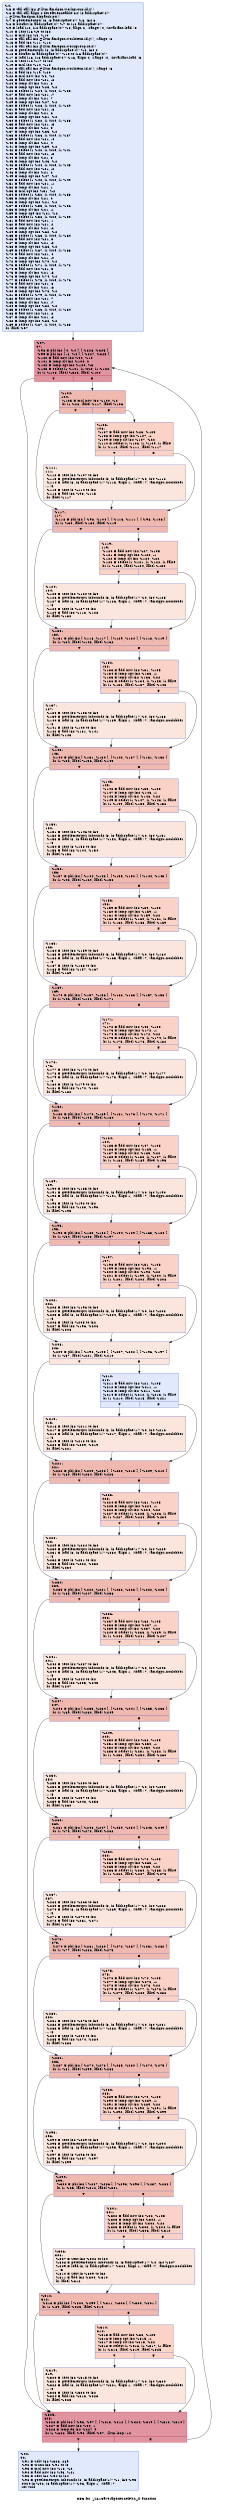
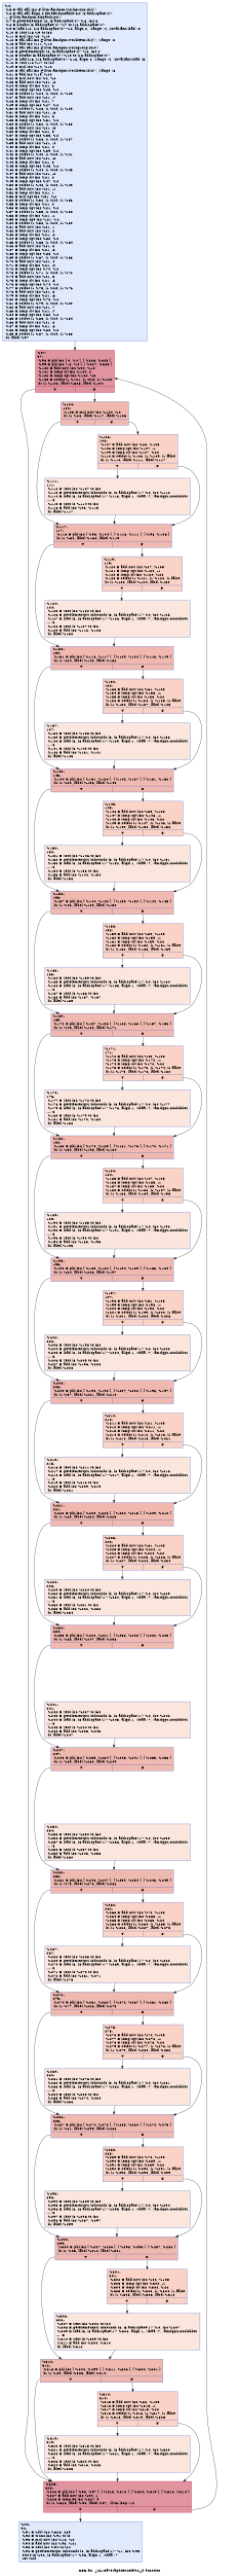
  digraph {
    label="CFG for '_ZL13averageKernelPhS_ii' function"
    node [color="#3d50c3ff" fillcolor="#de614d70" shape=record style=filled]
    edge [tailport=s0]
    n1 [fillcolor="#b9d0f970" label="{%4:\l  %5 = tail call i32 @llvm.amdgcn.workgroup.id.y()\l  %6 = tail call align 4 dereferenceable(64) i8 addrspace(4)*\l... @llvm.amdgcn.dispatch.ptr()\l  %7 = getelementptr i8, i8 addrspace(4)* %6, i64 6\l  %8 = bitcast i8 addrspace(4)* %7 to i16 addrspace(4)*\l  %9 = load i16, i16 addrspace(4)* %8, align 2, !range !4, !invariant.load !5\l  %10 = zext i16 %9 to i32\l  %11 = mul i32 %5, %10\l  %12 = tail call i32 @llvm.amdgcn.workitem.id.y(), !range !6\l  %13 = add i32 %11, %12\l  %14 = tail call i32 @llvm.amdgcn.workgroup.id.x()\l  %15 = getelementptr i8, i8 addrspace(4)* %6, i64 4\l  %16 = bitcast i8 addrspace(4)* %15 to i16 addrspace(4)*\l  %17 = load i16, i16 addrspace(4)* %16, align 4, !range !4, !invariant.load !5\l  %18 = zext i16 %17 to i32\l  %19 = mul i32 %14, %18\l  %20 = tail call i32 @llvm.amdgcn.workitem.id.x(), !range !6\l  %21 = add i32 %19, %20\l  %22 = mul nsw i32 %3, %2\l  %23 = add nsw i32 %21, -8\l  %24 = icmp slt i32 %21, 8\l  %25 = icmp sgt i32 %23, %2\l  %26 = select i1 %24, i1 true, i1 %25\l  %27 = add nsw i32 %21, -7\l  %28 = icmp slt i32 %21, 7\l  %29 = icmp sgt i32 %27, %2\l  %30 = select i1 %28, i1 true, i1 %29\l  %31 = add nsw i32 %21, -6\l  %32 = icmp slt i32 %21, 6\l  %33 = icmp sgt i32 %31, %2\l  %34 = select i1 %32, i1 true, i1 %33\l  %35 = add nsw i32 %21, -5\l  %36 = icmp slt i32 %21, 5\l  %37 = icmp sgt i32 %35, %2\l  %38 = select i1 %36, i1 true, i1 %37\l  %39 = add nsw i32 %21, -4\l  %40 = icmp slt i32 %21, 4\l  %41 = icmp sgt i32 %39, %2\l  %42 = select i1 %40, i1 true, i1 %41\l  %43 = add nsw i32 %21, -3\l  %44 = icmp slt i32 %21, 3\l  %45 = icmp sgt i32 %43, %2\l  %46 = select i1 %44, i1 true, i1 %45\l  %47 = add nsw i32 %21, -2\l  %48 = icmp slt i32 %21, 2\l  %49 = icmp sgt i32 %47, %2\l  %50 = select i1 %48, i1 true, i1 %49\l  %51 = add nsw i32 %21, -1\l  %52 = icmp slt i32 %21, 1\l  %53 = mul sgt i32 %51, %2\l  %54 = select i1 %52, i1 true, i1 %53\l  %55 = icmp slt i32 %21, 0\l  %56 = icmp sgt i32 %21, %2\l  %57 = select i1 %55, i1 true, i1 %56\l  %58 = icmp slt i32 %21, -1\l  %59 = icmp sge i32 %21, %2\l  %60 = select i1 %58, i1 true, i1 %59\l  %61 = add nsw i32 %21, 1\l  %62 = add nsw i32 %21, 2\l  %63 = icmp slt i32 %21, -2\l  %64 = icmp sgt i32 %62, %2\l  %65 = select i1 %63, i1 true, i1 %64\l  %66 = add nsw i32 %21, 3\l  %67 = icmp slt i32 %21, -3\l  %68 = icmp sgt i32 %66, %2\l  %69 = select i1 %67, i1 true, i1 %68\l  %70 = add nsw i32 %21, 4\l  %71 = icmp slt i32 %21, -4\l  %72 = icmp sgt i32 %70, %2\l  %73 = select i1 %71, i1 true, i1 %72\l  %74 = add nsw i32 %21, 5\l  %75 = icmp slt i32 %21, -5\l  %76 = icmp sgt i32 %74, %2\l  %77 = select i1 %75, i1 true, i1 %76\l  %78 = add nsw i32 %21, 6\l  %79 = icmp slt i32 %21, -6\l  %80 = icmp sgt i32 %78, %2\l  %81 = select i1 %79, i1 true, i1 %80\l  %82 = add nsw i32 %21, 7\l  %83 = icmp slt i32 %21, -7\l  %84 = icmp sgt i32 %82, %2\l  %85 = select i1 %83, i1 true, i1 %84\l  %86 = add nsw i32 %21, 8\l  %87 = icmp slt i32 %21, -8\l  %88 = icmp sgt i32 %86, %2\l  %89 = select i1 %87, i1 true, i1 %88\l  br label %97\l}"]
    n2 [color="#b70d28ff" fillcolor="#b70d2870" label="{%97:\l97:                                               \l  %98 = phi i32 [ 0, %4 ], [ %326, %325 ]\l  %99 = phi i32 [ -8, %4 ], [ %327, %325 ]\l  %100 = add nsw i32 %99, %13\l  %101 = icmp slt i32 %100, 0\l  %102 = icmp sgt i32 %100, %3\l  %103 = select i1 %101, i1 true, i1 %102\l  br i1 %103, label %325, label %104\l|{<s0>T|<s1>F}}"]
    n3 [color="#b70d28ff" fillcolor="#b70d2870" label="{%325:\l325:                                              \l  %326 = phi i32 [ %98, %97 ], [ %313, %312 ], [ %324, %319 ], [ %313, %314 ]\l  %327 = add nsw i32 %99, 1\l  %328 = icmp eq i32 %327, 9\l  br i1 %328, label %90, label %97, !llvm.loop !10\l|{<s0>T|<s1>F}}"]
    n4 [label="{%104:\l104:                                              \l  %105 = mul nsw i32 %100, %2\l  br i1 %26, label %117, label %106\l|{<s0>T|<s1>F}}"]
    n5 [fillcolor="#b9d0f970" label="{%90:\l90:                                               \l  %91 = udiv i32 %326, 289\l  %92 = trunc i32 %91 to i8\l  %93 = mul nsw i32 %13, %2\l  %94 = add nsw i32 %93, %21\l  %95 = sext i32 %94 to i64\l  %96 = getelementptr inbounds i8, i8 addrspace(1)* %1, i64 %95\l  store i8 %92, i8 addrspace(1)* %96, align 1, !tbaa !7\l  ret void\l}"]
    n6 [label="{%117:\l117:                                              \l  %118 = phi i32 [ %98, %104 ], [ %116, %111 ], [ %98, %106 ]\l  br i1 %30, label %130, label %119\l|{<s0>T|<s1>F}}"]
    n7 [fillcolor="#f59c7d70" label="{%106:\l106:                                              \l  %107 = add nsw i32 %23, %105\l  %108 = icmp sgt i32 %107, -1\l  %109 = icmp slt i32 %107, %22\l  %110 = select i1 %108, i1 %109, i1 false\l  br i1 %110, label %111, label %117\l|{<s0>T|<s1>F}}"]
    n8 [label="{%130:\l130:                                              \l  %131 = phi i32 [ %118, %117 ], [ %129, %124 ], [ %118, %119 ]\l  br i1 %34, label %143, label %132\l|{<s0>T|<s1>F}}"]
    n9 [fillcolor="#f59c7d70" label="{%119:\l119:                                              \l  %120 = add nsw i32 %27, %105\l  %121 = icmp sgt i32 %120, -1\l  %122 = icmp slt i32 %120, %22\l  %123 = select i1 %121, i1 %122, i1 false\l  br i1 %123, label %124, label %130\l|{<s0>T|<s1>F}}"]
    n10 [fillcolor="#f3c7b170" label="{%111:\l111:                                              \l  %112 = zext i32 %107 to i64\l  %113 = getelementptr inbounds i8, i8 addrspace(1)* %0, i64 %112\l  %114 = load i8, i8 addrspace(1)* %113, align 1, !tbaa !7, !amdgpu.noclobber\l... !5\l  %115 = zext i8 %114 to i32\l  %116 = add i32 %98, %115\l  br label %117\l}"]
    n11 [label="{%143:\l143:                                              \l  %144 = phi i32 [ %131, %130 ], [ %142, %137 ], [ %131, %132 ]\l  br i1 %38, label %156, label %145\l|{<s0>T|<s1>F}}"]
    n12 [fillcolor="#f59c7d70" label="{%132:\l132:                                              \l  %133 = add nsw i32 %31, %105\l  %134 = icmp sgt i32 %133, -1\l  %135 = icmp slt i32 %133, %22\l  %136 = select i1 %134, i1 %135, i1 false\l  br i1 %136, label %137, label %143\l|{<s0>T|<s1>F}}"]
    n13 [fillcolor="#f3c7b170" label="{%124:\l124:                                              \l  %125 = zext i32 %120 to i64\l  %126 = getelementptr inbounds i8, i8 addrspace(1)* %0, i64 %125\l  %127 = load i8, i8 addrspace(1)* %126, align 1, !tbaa !7, !amdgpu.noclobber\l... !5\l  %128 = zext i8 %127 to i32\l  %129 = add i32 %118, %128\l  br label %130\l}"]
    n14 [label="{%156:\l156:                                              \l  %157 = phi i32 [ %144, %143 ], [ %155, %150 ], [ %144, %145 ]\l  br i1 %42, label %169, label %158\l|{<s0>T|<s1>F}}"]
    n15 [fillcolor="#f59c7d70" label="{%145:\l145:                                              \l  %146 = add nsw i32 %35, %105\l  %147 = icmp sgt i32 %146, -1\l  %148 = icmp slt i32 %146, %22\l  %149 = select i1 %147, i1 %148, i1 false\l  br i1 %149, label %150, label %156\l|{<s0>T|<s1>F}}"]
    n16 [fillcolor="#f3c7b170" label="{%137:\l137:                                              \l  %138 = zext i32 %133 to i64\l  %139 = getelementptr inbounds i8, i8 addrspace(1)* %0, i64 %138\l  %140 = load i8, i8 addrspace(1)* %139, align 1, !tbaa !7, !amdgpu.noclobber\l... !5\l  %141 = zext i8 %140 to i32\l  %142 = add i32 %131, %141\l  br label %143\l}"]
    n17 [label="{%169:\l169:                                              \l  %170 = phi i32 [ %157, %156 ], [ %168, %163 ], [ %157, %158 ]\l  br i1 %46, label %182, label %171\l|{<s0>T|<s1>F}}"]
    n18 [fillcolor="#f59c7d70" label="{%158:\l158:                                              \l  %159 = add nsw i32 %39, %105\l  %160 = icmp sgt i32 %159, -1\l  %161 = icmp slt i32 %159, %22\l  %162 = select i1 %160, i1 %161, i1 false\l  br i1 %162, label %163, label %169\l|{<s0>T|<s1>F}}"]
    n19 [fillcolor="#f3c7b170" label="{%150:\l150:                                              \l  %151 = zext i32 %146 to i64\l  %152 = getelementptr inbounds i8, i8 addrspace(1)* %0, i64 %151\l  %153 = load i8, i8 addrspace(1)* %152, align 1, !tbaa !7, !amdgpu.noclobber\l... !5\l  %154 = zext i8 %153 to i32\l  %155 = add i32 %144, %154\l  br label %156\l}"]
    n20 [label="{%182:\l182:                                              \l  %183 = phi i32 [ %170, %169 ], [ %181, %176 ], [ %170, %171 ]\l  br i1 %50, label %195, label %184\l|{<s0>T|<s1>F}}"]
    n21 [fillcolor="#f59c7d70" label="{%171:\l171:                                              \l  %172 = add nsw i32 %43, %105\l  %173 = icmp sgt i32 %172, -1\l  %174 = icmp slt i32 %172, %22\l  %175 = select i1 %173, i1 %174, i1 false\l  br i1 %175, label %176, label %182\l|{<s0>T|<s1>F}}"]
    n22 [fillcolor="#f3c7b170" label="{%163:\l163:                                              \l  %164 = zext i32 %159 to i64\l  %165 = getelementptr inbounds i8, i8 addrspace(1)* %0, i64 %164\l  %166 = load i8, i8 addrspace(1)* %165, align 1, !tbaa !7, !amdgpu.noclobber\l... !5\l  %167 = zext i8 %166 to i32\l  %168 = add i32 %157, %167\l  br label %169\l}"]
    n23 [label="{%195:\l195:                                              \l  %196 = phi i32 [ %183, %182 ], [ %194, %189 ], [ %183, %184 ]\l  br i1 %54, label %208, label %197\l|{<s0>T|<s1>F}}"]
    n24 [fillcolor="#f59c7d70" label="{%184:\l184:                                              \l  %185 = add nsw i32 %47, %105\l  %186 = icmp sgt i32 %185, -1\l  %187 = icmp slt i32 %185, %22\l  %188 = select i1 %186, i1 %187, i1 false\l  br i1 %188, label %189, label %195\l|{<s0>T|<s1>F}}"]
    n25 [fillcolor="#f3c7b170" label="{%176:\l176:                                              \l  %177 = zext i32 %172 to i64\l  %178 = getelementptr inbounds i8, i8 addrspace(1)* %0, i64 %177\l  %179 = load i8, i8 addrspace(1)* %178, align 1, !tbaa !7, !amdgpu.noclobber\l... !5\l  %180 = zext i8 %179 to i32\l  %181 = add i32 %170, %180\l  br label %182\l}"]
-   n26 [fillcolor="#f3c7b170" label="{%208:\l208:                                              \l  %209 = phi i32 [ %196, %195 ], [ %207, %202 ], [ %196, %197 ]\l  br i1 %57, label %221, label %210\l|{<s0>T|<s1>F}}"]
+   n26 [label="{%208:\l208:                                              \l  %209 = phi i32 [ %196, %195 ], [ %207, %202 ], [ %196, %197 ]\l  br i1 %57, label %221, label %210\l|{<s0>T|<s1>F}}"]
    n27 [fillcolor="#f59c7d70" label="{%197:\l197:                                              \l  %198 = add nsw i32 %51, %105\l  %199 = icmp sgt i32 %198, -1\l  %200 = icmp slt i32 %198, %22\l  %201 = select i1 %199, i1 %200, i1 false\l  br i1 %201, label %202, label %208\l|{<s0>T|<s1>F}}"]
    n28 [fillcolor="#f3c7b170" label="{%189:\l189:                                              \l  %190 = zext i32 %185 to i64\l  %191 = getelementptr inbounds i8, i8 addrspace(1)* %0, i64 %190\l  %192 = load i8, i8 addrspace(1)* %191, align 1, !tbaa !7, !amdgpu.noclobber\l... !5\l  %193 = zext i8 %192 to i32\l  %194 = add i32 %183, %193\l  br label %195\l}"]
    n29 [label="{%221:\l221:                                              \l  %222 = phi i32 [ %209, %208 ], [ %220, %215 ], [ %209, %210 ]\l  br i1 %60, label %234, label %223\l|{<s0>T|<s1>F}}"]
-   n30 [fillcolor="#b9d0f970" label="{%210:\l210:                                              \l  %211 = add nsw i32 %21, %105\l  %212 = icmp sgt i32 %211, -1\l  %213 = icmp slt i32 %211, %22\l  %214 = select i1 %212, i1 %213, i1 false\l  br i1 %214, label %215, label %221\l|{<s0>T|<s1>F}}"]
+   n30 [fillcolor="#f59c7d70" label="{%210:\l210:                                              \l  %211 = add nsw i32 %21, %105\l  %212 = icmp sgt i32 %211, -1\l  %213 = icmp slt i32 %211, %22\l  %214 = select i1 %212, i1 %213, i1 false\l  br i1 %214, label %215, label %221\l|{<s0>T|<s1>F}}"]
    n31 [fillcolor="#f3c7b170" label="{%202:\l202:                                              \l  %203 = zext i32 %198 to i64\l  %204 = getelementptr inbounds i8, i8 addrspace(1)* %0, i64 %203\l  %205 = load i8, i8 addrspace(1)* %204, align 1, !tbaa !7, !amdgpu.noclobber\l... !5\l  %206 = zext i8 %205 to i32\l  %207 = add i32 %196, %206\l  br label %208\l}"]
    n32 [label="{%234:\l234:                                              \l  %235 = phi i32 [ %222, %221 ], [ %233, %228 ], [ %222, %223 ]\l  br i1 %65, label %247, label %236\l|{<s0>T|<s1>F}}"]
    n33 [fillcolor="#f59c7d70" label="{%223:\l223:                                              \l  %224 = add nsw i82 %61, %105\l  %225 = icmp sgt i32 %224, -1\l  %226 = icmp slt i32 %224, %22\l  %227 = select i1 %225, i1 %226, i1 false\l  br i1 %227, label %228, label %234\l|{<s0>T|<s1>F}}"]
    n34 [fillcolor="#f3c7b170" label="{%215:\l215:                                              \l  %216 = zext i32 %211 to i64\l  %217 = getelementptr inbounds i8, i8 addrspace(1)* %0, i64 %216\l  %218 = load i8, i8 addrspace(1)* %217, align 1, !tbaa !7, !amdgpu.noclobber\l... !5\l  %219 = zext i8 %218 to i32\l  %220 = add i32 %209, %219\l  br label %221\l}"]
    n35 [label="{%247:\l247:                                              \l  %248 = phi i32 [ %235, %234 ], [ %246, %241 ], [ %235, %236 ]\l  br i1 %69, label %260, label %249\l|{<s0>T|<s1>F}}"]
-   n36 [fillcolor="#f59c7d70" label="{%236:\l236:                                              \l  %237 = add nsw i32 %62, %105\l  %238 = icmp sgt i32 %237, -1\l  %239 = icmp slt i32 %237, %22\l  %240 = select i1 %238, i1 %239, i1 false\l  br i1 %240, label %241, label %247\l|{<s0>T|<s1>F}}"]
    n37 [fillcolor="#f3c7b170" label="{%228:\l228:                                              \l  %229 = zext i32 %224 to i64\l  %230 = getelementptr inbounds i8, i8 addrspace(1)* %0, i64 %229\l  %231 = load i8, i8 addrspace(1)* %230, align 1, !tbaa !7, !amdgpu.noclobber\l... !5\l  %232 = zext i8 %231 to i32\l  %233 = add i32 %222, %232\l  br label %234\l}"]
    n38 [label="{%260:\l260:                                              \l  %261 = phi i32 [ %248, %247 ], [ %259, %254 ], [ %248, %249 ]\l  br i1 %73, label %273, label %262\l|{<s0>T|<s1>F}}"]
-   n39 [fillcolor="#f59c7d70" label="{%249:\l249:                                              \l  %250 = add nsw i32 %66, %105\l  %251 = icmp sgt i32 %250, -1\l  %252 = icmp slt i32 %250, %22\l  %253 = select i1 %251, i1 %252, i1 false\l  br i1 %253, label %254, label %260\l|{<s0>T|<s1>F}}"]
    n40 [fillcolor="#f3c7b170" label="{%241:\l241:                                              \l  %242 = zext i32 %237 to i64\l  %243 = getelementptr inbounds i8, i8 addrspace(1)* %0, i64 %242\l  %244 = load i8, i8 addrspace(1)* %243, align 1, !tbaa !7, !amdgpu.noclobber\l... !5\l  %245 = zext i8 %244 to i32\l  %246 = add i32 %235, %245\l  br label %247\l}"]
    n41 [label="{%273:\l273:                                              \l  %274 = phi i32 [ %261, %260 ], [ %272, %267 ], [ %261, %262 ]\l  br i1 %77, label %286, label %275\l|{<s0>T|<s1>F}}"]
    n42 [fillcolor="#f59c7d70" label="{%262:\l262:                                              \l  %263 = add nsw i32 %70, %105\l  %264 = icmp sgt i32 %263, -1\l  %265 = icmp slt i32 %263, %22\l  %266 = select i1 %264, i1 %265, i1 false\l  br i1 %266, label %267, label %273\l|{<s0>T|<s1>F}}"]
    n43 [fillcolor="#f3c7b170" label="{%254:\l254:                                              \l  %255 = zext i32 %250 to i64\l  %256 = getelementptr inbounds i8, i8 addrspace(1)* %0, i64 %255\l  %257 = load i8, i8 addrspace(1)* %256, align 1, !tbaa !7, !amdgpu.noclobber\l... !5\l  %258 = zext i8 %257 to i32\l  %259 = add i32 %248, %258\l  br label %260\l}"]
    n44 [label="{%286:\l286:                                              \l  %287 = phi i32 [ %274, %273 ], [ %285, %280 ], [ %274, %275 ]\l  br i1 %81, label %299, label %288\l|{<s0>T|<s1>F}}"]
    n45 [fillcolor="#f59c7d70" label="{%275:\l275:                                              \l  %276 = add nsw i32 %74, %105\l  %277 = icmp sgt i32 %276, -1\l  %278 = icmp slt i32 %276, %22\l  %279 = select i1 %277, i1 %278, i1 false\l  br i1 %279, label %280, label %286\l|{<s0>T|<s1>F}}"]
    n46 [fillcolor="#f3c7b170" label="{%267:\l267:                                              \l  %268 = zext i32 %263 to i64\l  %269 = getelementptr inbounds i8, i8 addrspace(1)* %0, i64 %268\l  %270 = load i8, i8 addrspace(1)* %269, align 1, !tbaa !7, !amdgpu.noclobber\l... !5\l  %271 = zext i8 %270 to i32\l  %272 = add i32 %261, %271\l  br label %273\l}"]
    n47 [label="{%299:\l299:                                              \l  %300 = phi i32 [ %287, %286 ], [ %298, %293 ], [ %287, %288 ]\l  br i1 %85, label %312, label %301\l|{<s0>T|<s1>F}}"]
    n48 [fillcolor="#f59c7d70" label="{%288:\l288:                                              \l  %289 = add nsw i32 %78, %105\l  %290 = icmp sgt i32 %289, -1\l  %291 = icmp slt i32 %289, %22\l  %292 = select i1 %290, i1 %291, i1 false\l  br i1 %292, label %293, label %299\l|{<s0>T|<s1>F}}"]
    n49 [fillcolor="#f3c7b170" label="{%280:\l280:                                              \l  %281 = zext i32 %276 to i64\l  %282 = getelementptr inbounds i8, i8 addrspace(1)* %0, i64 %281\l  %283 = load i8, i8 addrspace(1)* %282, align 1, !tbaa !7, !amdgpu.noclobber\l... !5\l  %284 = zext i8 %283 to i32\l  %285 = add i32 %274, %284\l  br label %286\l}"]
    n50 [label="{%312:\l312:                                              \l  %313 = phi i32 [ %300, %299 ], [ %311, %306 ], [ %300, %301 ]\l  br i1 %89, label %325, label %314\l|{<s0>T|<s1>F}}"]
    n51 [fillcolor="#f59c7d70" label="{%301:\l301:                                              \l  %302 = add nsw i32 %82, %105\l  %303 = icmp sgt i32 %302, -1\l  %304 = icmp slt i32 %302, %22\l  %305 = select i1 %303, i1 %304, i1 false\l  br i1 %305, label %306, label %312\l|{<s0>T|<s1>F}}"]
    n52 [fillcolor="#f3c7b170" label="{%293:\l293:                                              \l  %294 = zext i32 %289 to i64\l  %295 = getelementptr inbounds i8, i8 addrspace(1)* %0, i64 %294\l  %296 = load i8, i8 addrspace(1)* %295, align 1, !tbaa !7, !amdgpu.noclobber\l... !5\l  %297 = zext i8 %296 to i32\l  %298 = add i32 %287, %297\l  br label %299\l}"]
    n53 [fillcolor="#f59c7d70" label="{%314:\l314:                                              \l  %315 = add nsw i32 %86, %105\l  %316 = icmp sgt i32 %315, -1\l  %317 = icmp slt i32 %315, %22\l  %318 = select i1 %316, i1 %317, i1 false\l  br i1 %318, label %319, label %325\l|{<s0>T|<s1>F}}"]
    n54 [fillcolor="#f3c7b170" label="{%306:\l306:                                              \l  %307 = zext i32 %302 to i64\l  %308 = getelementptr inbounds i8, i8 addrspace(1)* %0, i64 %307\l  %309 = load i8, i8 addrspace(1)* %308, align 1, !tbaa !7, !amdgpu.noclobber\l... !5\l  %310 = zext i8 %309 to i32\l  %311 = add i32 %300, %310\l  br label %312\l}"]
    n55 [fillcolor="#f3c7b170" label="{%319:\l319:                                              \l  %320 = zext i32 %315 to i64\l  %321 = getelementptr inbounds i8, i8 addrspace(1)* %0, i64 %320\l  %322 = load i8, i8 addrspace(1)* %321, align 1, !tbaa !7, !amdgpu.noclobber\l... !5\l  %323 = zext i8 %322 to i32\l  %324 = add i32 %313, %323\l  br label %325\l}"]
    n1 -> n2
    n2 -> n3
    n2 -> n4 [tailport=s1]
    n3 -> n2 [tailport=s1]
    n3 -> n5
    n4 -> n6
    n4 -> n7 [tailport=s1]
    n6 -> n8
    n6 -> n9 [tailport=s1]
    n7 -> n6 [tailport=s1]
    n7 -> n10
    n8 -> n11
    n8 -> n12 [tailport=s1]
-   n9 -> n8 [tailport=s1]
    n9 -> n13
    n10 -> n6
    n11 -> n14
    n11 -> n15 [tailport=s1]
    n12 -> n11 [tailport=s1]
    n12 -> n16
    n13 -> n8
    n14 -> n17
    n14 -> n18 [tailport=s1]
    n15 -> n14 [tailport=s1]
    n15 -> n19
    n16 -> n11
    n17 -> n20
+   n17 -> n21 [tailport=s1]
    n18 -> n17 [tailport=s1]
    n18 -> n22
    n19 -> n14
    n20 -> n23
    n20 -> n24 [tailport=s1]
    n21 -> n20 [tailport=s1]
    n21 -> n25
    n22 -> n17
    n23 -> n26
    n23 -> n27 [tailport=s1]
    n24 -> n23 [tailport=s1]
    n24 -> n28
    n25 -> n20
    n26 -> n29
    n26 -> n30 [tailport=s1]
    n27 -> n26 [tailport=s1]
    n27 -> n31
    n28 -> n23
    n29 -> n32
    n29 -> n33 [tailport=s1]
    n30 -> n29 [tailport=s1]
    n30 -> n34
    n31 -> n26
    n32 -> n35
-   n32 -> n36 [tailport=s1]
    n33 -> n32 [tailport=s1]
    n33 -> n37
    n34 -> n29
    n35 -> n38
-   n35 -> n39 [tailport=s1]
-   n36 -> n35 [tailport=s1]
-   n36 -> n40
    n37 -> n32
    n38 -> n41
    n38 -> n42 [tailport=s1]
-   n39 -> n38 [tailport=s1]
-   n39 -> n43
    n40 -> n35
    n41 -> n44
    n41 -> n45 [tailport=s1]
    n42 -> n41 [tailport=s1]
    n42 -> n46
    n43 -> n38
    n44 -> n47
    n44 -> n48 [tailport=s1]
    n45 -> n44 [tailport=s1]
    n45 -> n49
    n46 -> n41
    n47 -> n50
    n47 -> n51 [tailport=s1]
    n48 -> n47 [tailport=s1]
    n48 -> n52
    n49 -> n44
    n50 -> n3
    n50 -> n53 [tailport=s1]
    n51 -> n54
    n52 -> n47
    n53 -> n3 [tailport=s1]
    n53 -> n55
    n54 -> n50
    n55 -> n3
  }
